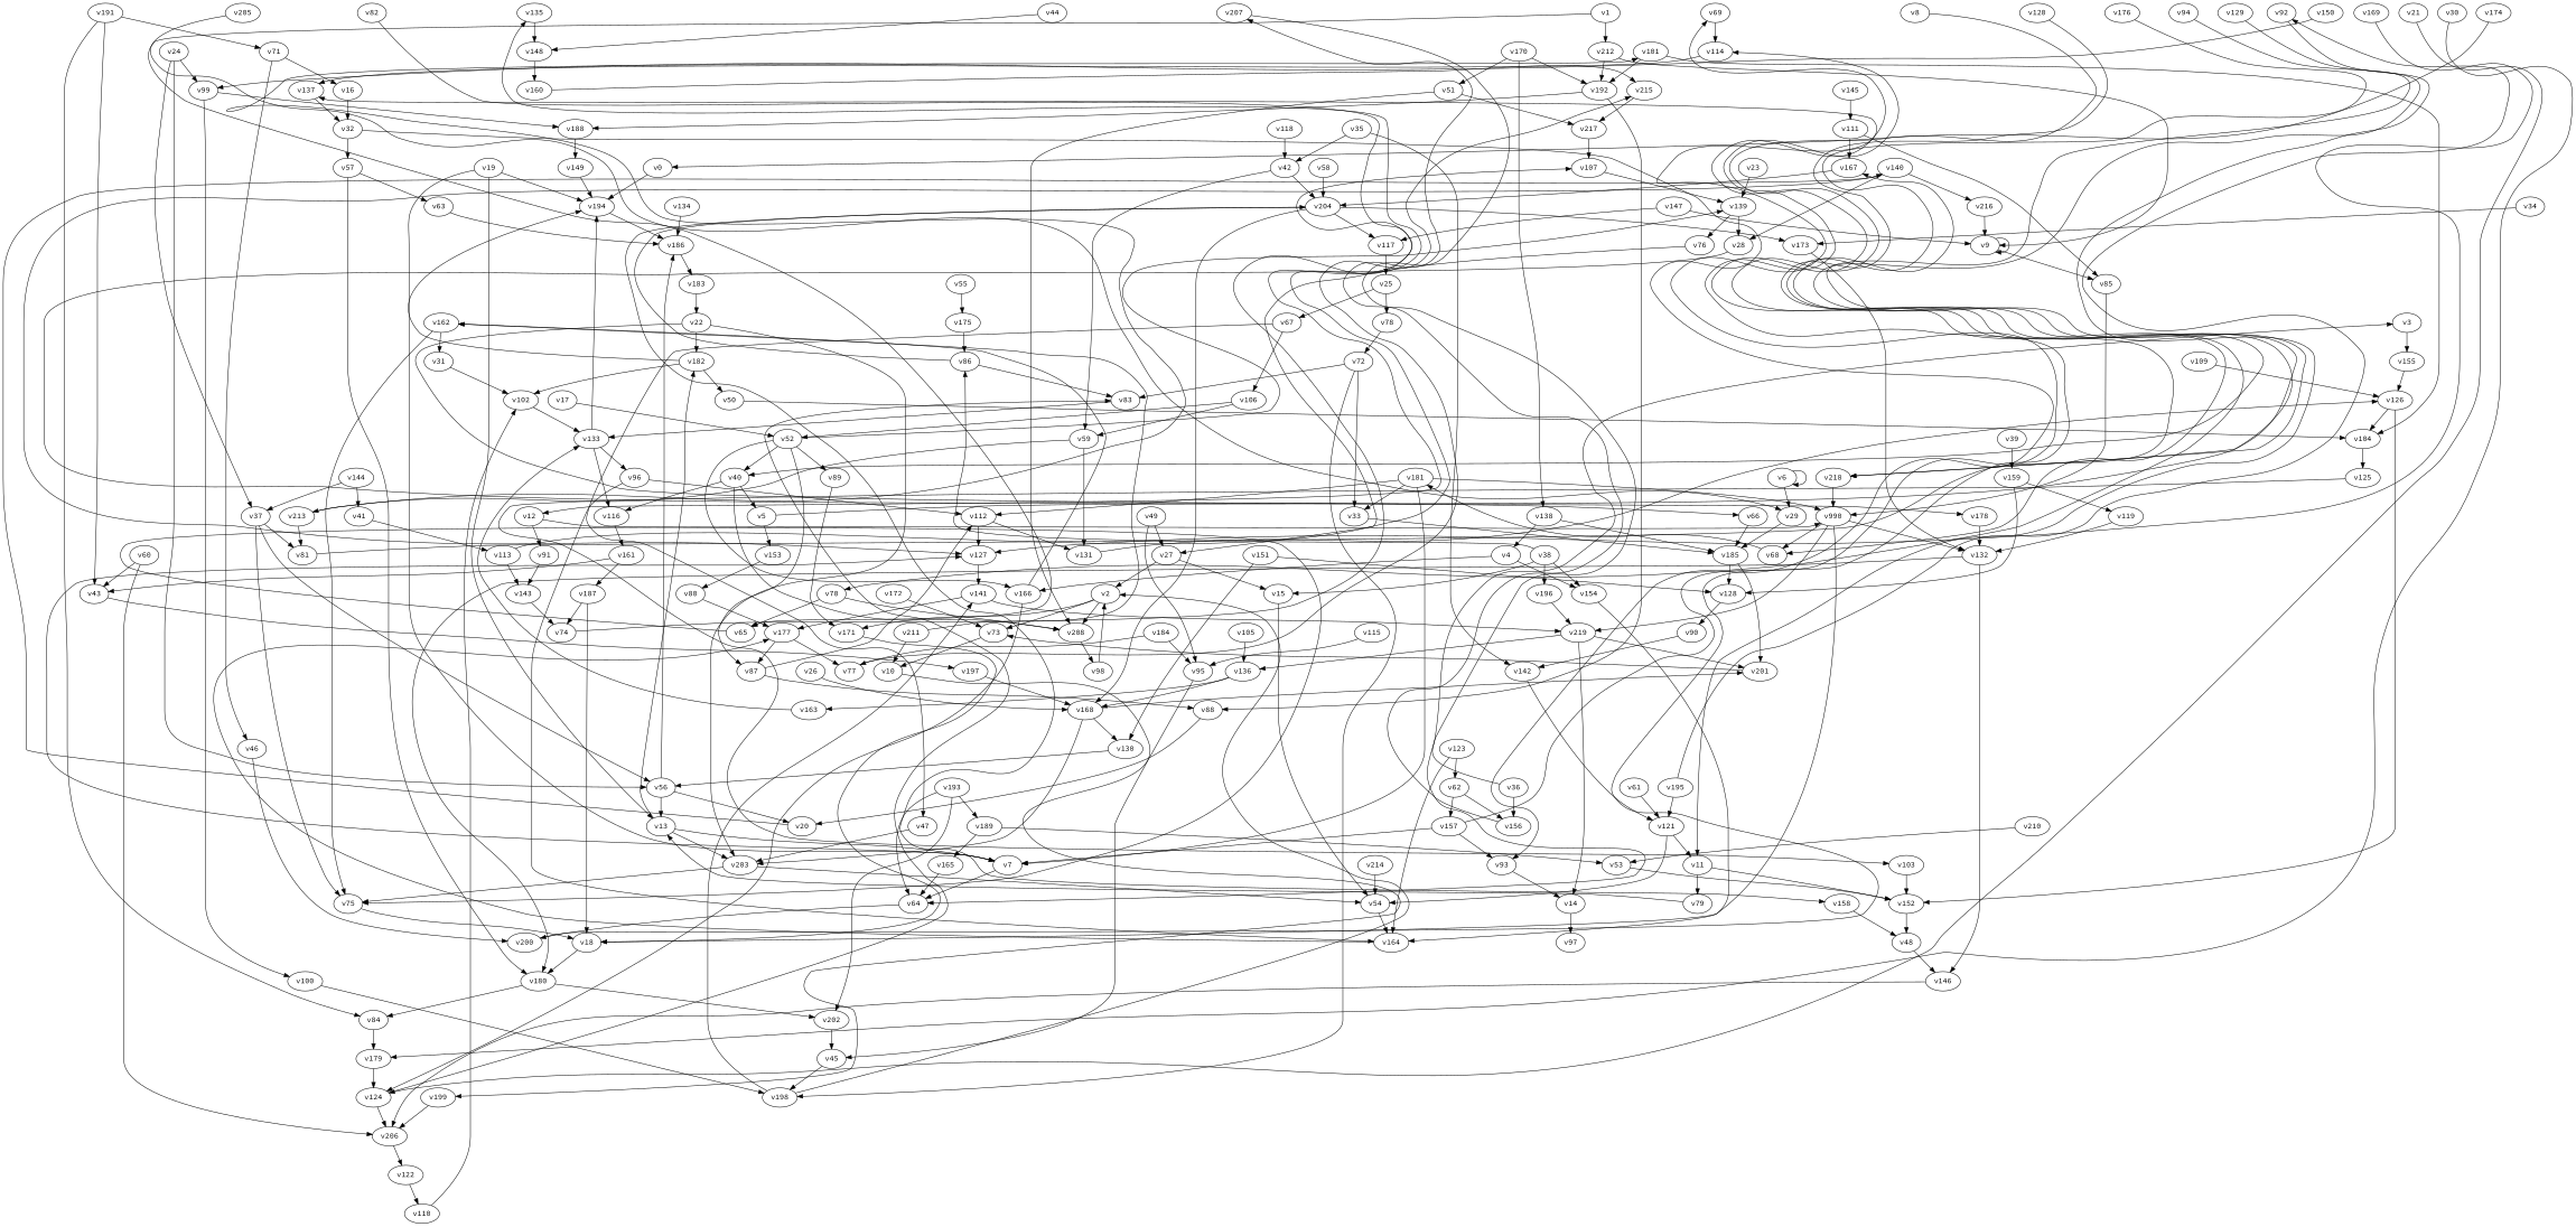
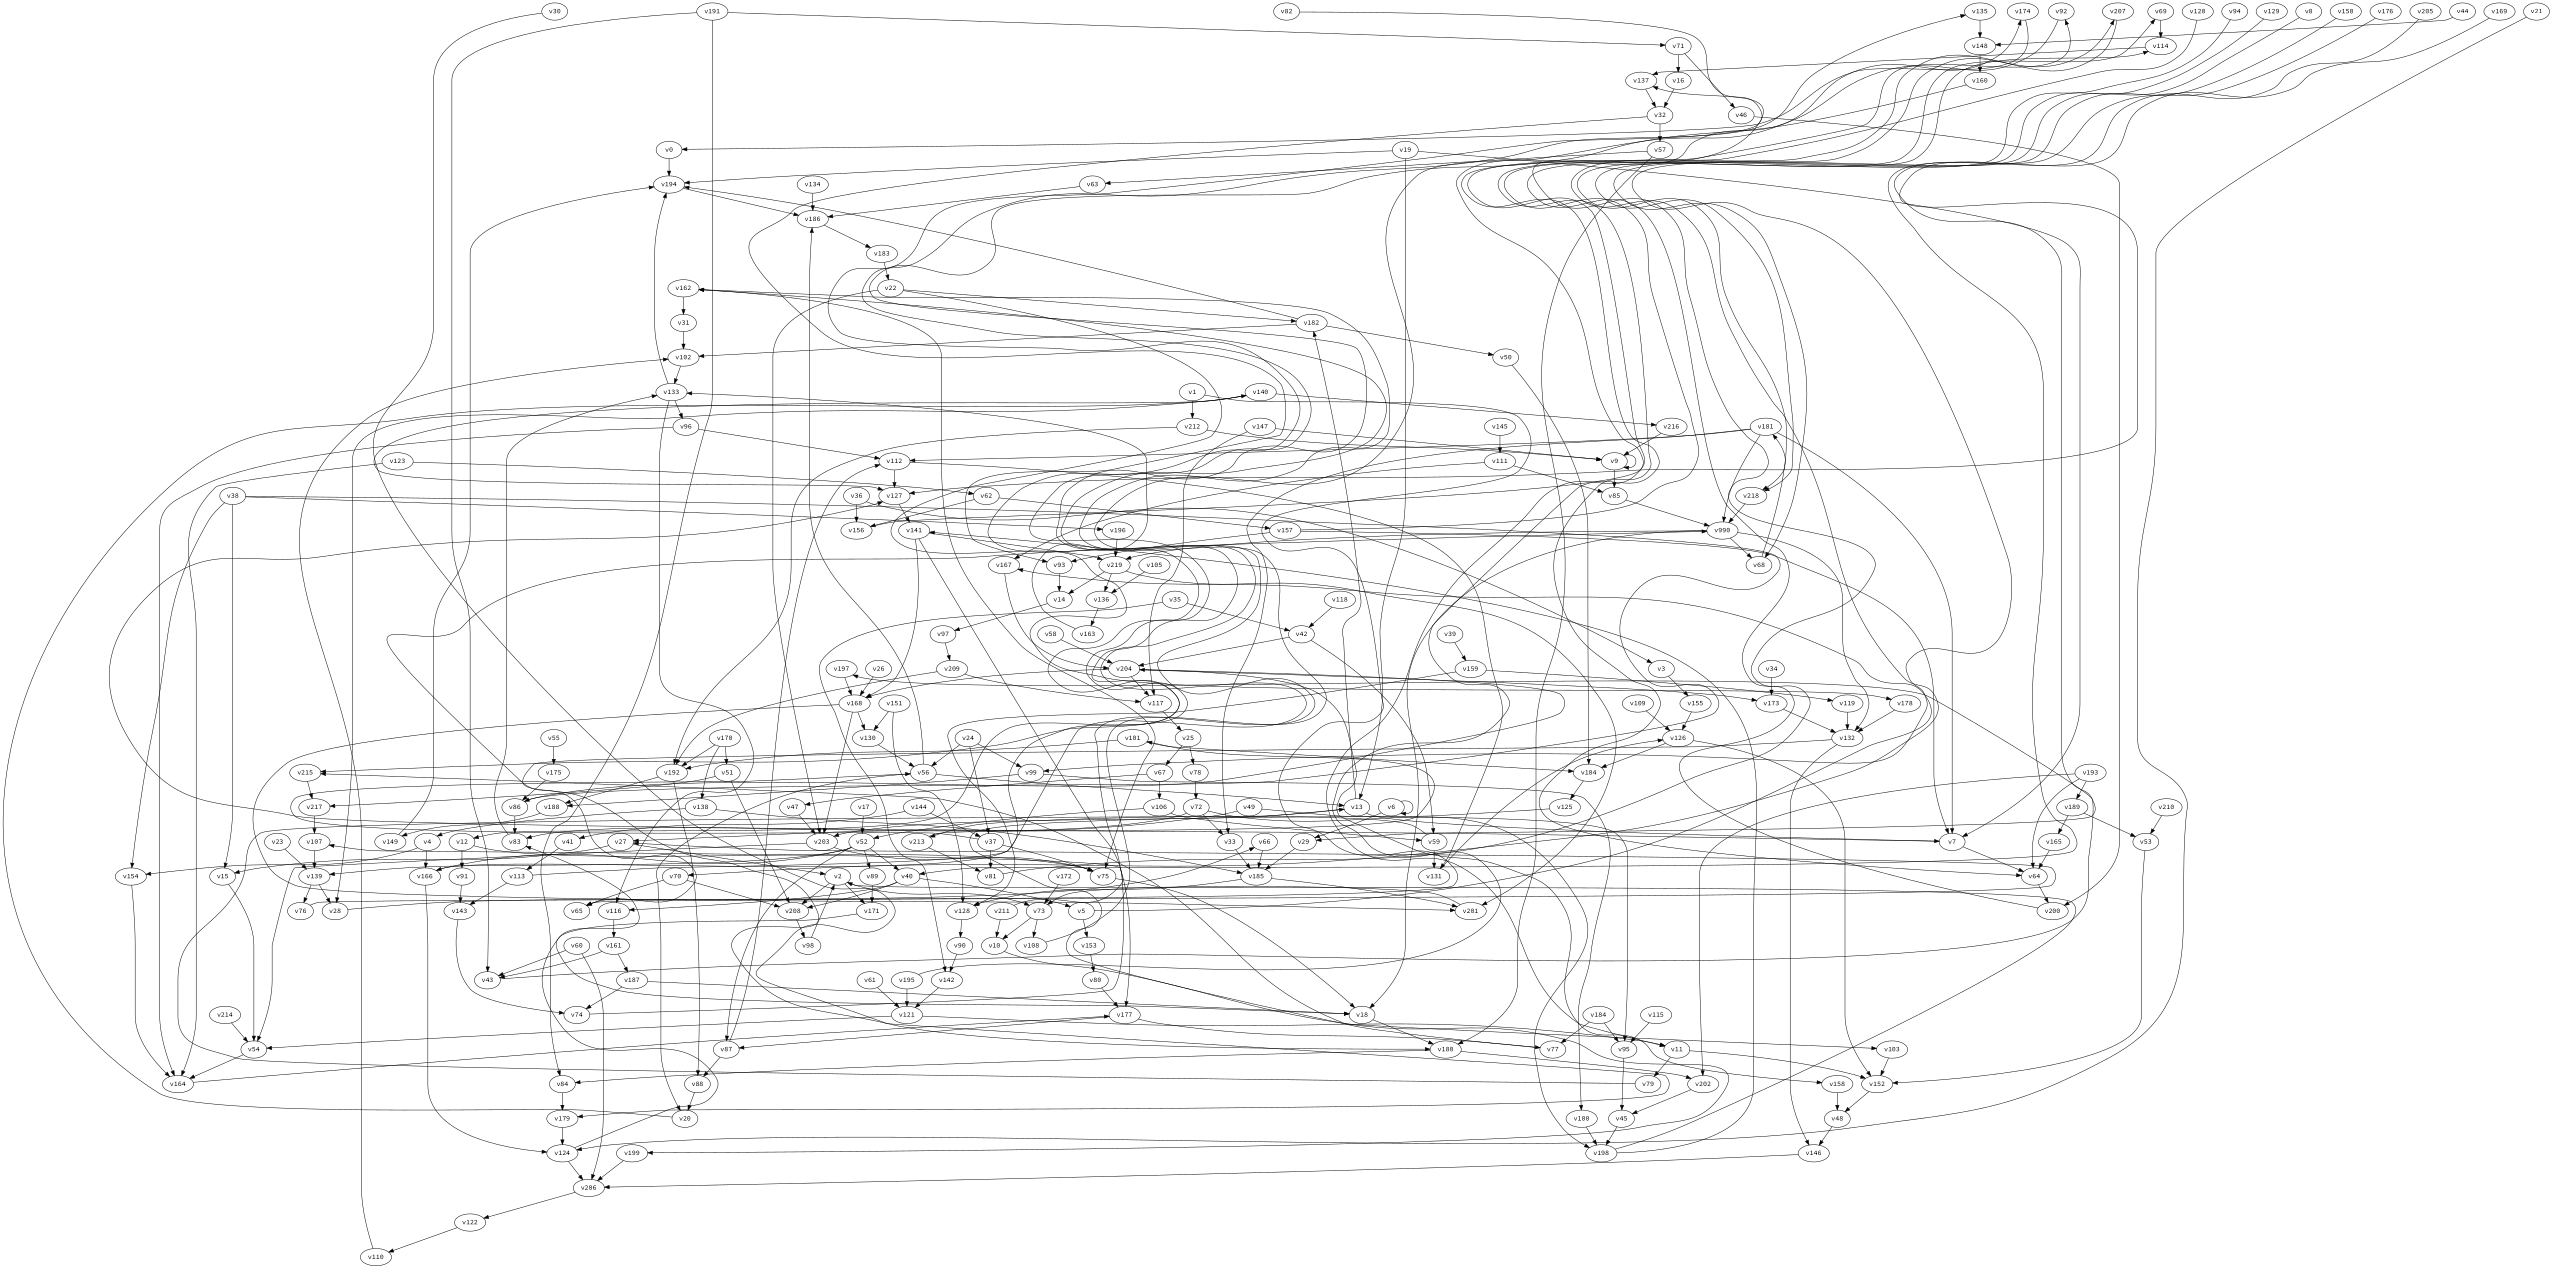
  digraph {
    fontname="Source Code Pro"
    node [fontname="Source Code Pro" player=1]
    edge [fontname="Source Code Pro"]
    v0
    v194
    v186 [player=0]
    v65 [player=0]
    v1
    v212 [player=0]
    n7 [label=v990 player=0]
    v9
    v192 [player=0]
    v2 [player=0]
    v73 [player=0]
    v171
    v208
    v10
+   v108
    v18 [player=0]
    v98
    v155 [player=0]
    v3
    v126 [player=0]
    v4 [player=0]
    v154 [player=0]
    v166 [player=0]
    v164
    v124 [player=0]
    v162
    v5
    v153
    v167
    v80
    v204
    v6
    v29 [player=0]
    v185
    v7 [player=0]
    v64
    v127 [player=0]
    v200
    v141 [player=0]
    v8 [player=0]
    v68
    v181 [player=0]
    v85
    v199
    v206
    v11
    v79
    v152 [player=0]
    v13
    v48 [player=0]
    v12 [player=0]
    v75
    v91
    v143
    v182 [player=0]
    v203
    v102
    v50
    v54 [player=0]
    v97 [player=0]
    v14
+   v209 [player=0]
    v15 [player=0]
    v16 [player=0]
    v32
    v57
    v93
    v17 [player=0]
    v52
    v139
    v40 [player=0]
    v87 [player=0]
    v89 [player=0]
    v180
    v84
    v202
    v19
    v20
    v140
    v28
    v216 [player=0]
    v21
    v83
    v22
    v178
    v132
    v23
    v76 [player=0]
    v24 [player=0]
    v37 [player=0]
    v56
    v99
    v81
    v100 [player=0]
    v188 [player=0]
    v25
    v67
    v78 [player=0]
    v47
    v106 [player=0]
    v72 [player=0]
    v26
    v168
    v130
    v201 [player=0]
    v27 [player=0]
    v66
    v128
    v30 [player=0]
    v179 [player=0]
    v31 [player=0]
    v133
    v63 [player=0]
    v33 [player=0]
    v34 [player=0]
    v173
    v35
    v42
    v142
    v59
    v121 [player=0]
    v36
    v156
    v207
    v137 [player=0]
    v38
    v86
    v196 [player=0]
    v219 [player=0]
    v39 [player=0]
    v159 [player=0]
    v119
    v116 [player=0]
    v161
    v41 [player=0]
    v113 [player=0]
    v135 [player=0]
    v131
    v213 [player=0]
    v117
    v158 [player=0]
    v43 [player=0]
    v197
    v148 [player=0]
    v44
    v160
    v45
    v198
    v46 [player=0]
    v114 [player=0]
    v146 [player=0]
    v49 [player=0]
    v95 [player=0]
    v104 [player=0]
    v125
    v51 [player=0]
    v217 [player=0]
    v107 [player=0]
    v88
    v112 [player=0]
    v53
    v177 [player=0]
    v55 [player=0]
    v175 [player=0]
    v183
    v58
    v101
    v60
    v122
    v61
    v62
    v157 [player=0]
    v69
    v70 [player=0]
    v71 [player=0]
    v174
    v74
    v215 [player=0]
    v77
    v82
    v96
    v90 [player=0]
    v92 [player=0]
    v94 [player=0]
    v218 [player=0]
    v149
    v103 [player=0]
    v136 [player=0]
    v105
    v163
    v109
    v110
    v111
    v115
    v187 [player=0]
    v118
    v120
    v123
    v129
    v134 [player=0]
    v138 [player=0]
    v144 [player=0]
    v145
    v147
    v150
    v151 [player=0]
    v165
    v169 [player=0]
    v170 [player=0]
    v172
    v176
    v184 [player=0]
    v189
    v191 [player=0]
    v193
    v195
    v205 [player=0]
    v210 [player=0]
    v211 [player=0]
    v214 [player=0]
    v0 -> v194
    v194 -> v186
    v186 -> v183
    v65 -> n7 [constraint="t < 11"]
    v1 -> v65 [constraint="t mod 3 == 1"]
    v1 -> v212
    v212 -> v9
    v212 -> v192
    n7 -> v18
    n7 -> v68
    n7 -> v132
    n7 -> v219
    v9 -> v9
    v9 -> v85
    v192 -> v188
    v192 -> v88
    v2 -> v73
    v2 -> v171
    v2 -> v208
    v73 -> v10
+   v73 -> v108
    v171 -> v18 [constraint="t mod 2 == 1"]
    v208 -> v98
    v10 -> v199 [constraint="t >= 4"]
+   v108 -> v174 [constraint="t mod 4 == 0"]
    v18 -> v180
    v98 -> v2
    v155 -> v126
    v3 -> v155
    v126 -> v152
    v126 -> v104
    v4 -> v154
    v4 -> v166
    v154 -> v164
    v166 -> v124
    v166 -> v162 [constraint="t >= 1"]
    v164 -> v177 [constraint="t < 13"]
    v124 -> v206
    v124 -> v83 [constraint="t mod 3 == 0"]
    v162 -> v75
    v162 -> v31
    v5 -> v153
    v5 -> v167 [constraint="t >= 1"]
    v153 -> v80
    v167 -> v204
    v80 -> v177
    v204 -> v168
    v204 -> v173
    v204 -> v117
    v204 -> v158 [constraint="t >= 2"]
    v6 -> v6 [constraint="t < 14"]
    v6 -> v29
    v29 -> v185
    v185 -> v201
    v185 -> v128
    v7 -> v64
    v7 -> v127 [constraint="t mod 2 == 1"]
    v64 -> v200
    v127 -> v141
    v200 -> v114 [constraint="t mod 5 == 1"]
    v141 -> v219
    v141 -> v177
    v8 -> v68 [constraint="t mod 4 == 3"]
    v68 -> v181
    v181 -> n7
    v181 -> v7
    v181 -> v33
    v181 -> v112
    v85 -> n7
    v199 -> v206
    v206 -> v122
    v11 -> v79
    v11 -> v152
    v79 -> v13 [constraint="t < 12"]
    v152 -> v48
    v13 -> v7
    v13 -> v182
    v13 -> v203
    v48 -> v146
    v12 -> v75 [constraint="t mod 5 == 0"]
    v12 -> v91
    v75 -> v18
    v91 -> v143
    v143 -> v74
    v182 -> v194 [constraint="t >= 2"]
    v182 -> v102
    v182 -> v50
    v203 -> v75
    v203 -> v54
    v102 -> v133
    v50 -> v104
    v54 -> v164
+   v97 -> v209
    v14 -> v97
+   v209 -> v192
+   v209 -> v117
    v15 -> v54
    v16 -> v32
    v32 -> v57
    v32 -> v93 [constraint="t mod 2 == 1"]
    v57 -> v180
    v57 -> v63
    v93 -> v14
    v17 -> v52
    v52 -> v166
    v52 -> v139 [constraint="t mod 5 == 0"]
    v52 -> v40
    v52 -> v87
    v52 -> v89
    v139 -> v28
    v139 -> v76
    v40 -> v208 [constraint="t >= 4"]
    v40 -> v5
    v40 -> v116
    v87 -> v88
    v87 -> v112
    v89 -> v171
    v180 -> v84
    v180 -> v202
    v84 -> v179
    v202 -> v45
    v19 -> v194
    v19 -> v7
    v19 -> v13
    v20 -> v140 [constraint="t >= 1"]
    v140 -> v127 [constraint="t >= 2"]
    v140 -> v28
    v140 -> v216
    v28 -> v66 [constraint="t mod 5 == 1"]
    v216 -> v9
    v21 -> v124 [constraint="t >= 1"]
    v83 -> v133
    v22 -> v182
    v22 -> v203
    v22 -> v178 [constraint="t < 6"]
    v178 -> v132
    v132 -> v180 [constraint="t >= 2"]
    v132 -> v146
    v23 -> v139
    v76 -> v27 [constraint="t >= 4"]
    v24 -> v37
    v24 -> v56
    v24 -> v99
    v37 -> v75
    v37 -> v56 [constraint="t >= 2"]
    v37 -> v81
    v56 -> v186
    v56 -> v13
    v56 -> v20
    v99 -> v100
    v99 -> v188
    v81 -> v137 [constraint="t >= 4"]
    v100 -> v198
    v188 -> v149
    v25 -> v67
    v25 -> v78
    v67 -> v47 [constraint="t mod 3 == 2"]
    v67 -> v106
    v78 -> v72
    v47 -> v203
    v106 -> v52
    v106 -> v59
    v72 -> v83
    v72 -> v33
    v72 -> v198
    v26 -> v168
    v168 -> v203
    v168 -> v130
    v168 -> v201 [constraint="t mod 3 == 0"]
    v130 -> v56
    v201 -> v73 [constraint="t < 14"]
    v27 -> v2
    v27 -> v15
    v66 -> v185
    v128 -> v90
    v30 -> v179 [constraint="t mod 5 == 3"]
    v179 -> v124
    v31 -> v102
    v133 -> v194
    v133 -> v116
    v133 -> v96
    v63 -> v186
    v33 -> v185
    v34 -> v173
    v173 -> v132
    v35 -> v42
    v35 -> v142
    v42 -> v204
    v42 -> v59
    v142 -> v121
    v59 -> v131
    v59 -> v213 [constraint="t < 9"]
    v121 -> v11
    v121 -> v54
    v36 -> v3 [constraint="t mod 5 == 2"]
    v36 -> v156
    v156 -> v207 [constraint="t mod 4 == 2"]
    v207 -> v64 [constraint="t >= 3"]
    v137 -> v32
    v38 -> v154
    v38 -> v15
    v38 -> v86 [constraint="t mod 3 == 1"]
    v38 -> v196
    v86 -> v204 [constraint="t >= 5"]
    v86 -> v83
    v196 -> v219
    v219 -> v14
    v219 -> v201
    v219 -> v136
    v39 -> v159
    v159 -> v128
    v159 -> v119
    v119 -> v132
    v116 -> v161
    v161 -> v43
    v161 -> v187
    v41 -> v113
    v113 -> v143
    v113 -> v135 [constraint="t mod 5 == 3"]
    v135 -> v148
    v131 -> v126 [constraint="t >= 4"]
    v213 -> v81
    v213 -> v101 [constraint="t < 10"]
    v117 -> v25
    v158 -> v48
    v43 -> v197 [constraint="t >= 4"]
    v197 -> v168
    v148 -> v160
    v44 -> v148 [constraint="t < 7"]
    v160 -> v215 [constraint="t >= 4"]
    v45 -> v198
    v198 -> v2 [constraint="t mod 3 == 2"]
    v198 -> v141
    v46 -> v200
    v114 -> v137 [constraint="t < 10"]
    v146 -> v206 [constraint="t < 12"]
    v49 -> v27
    v49 -> v95
    v95 -> v45
    v104 -> v125
    v125 -> v103 [constraint="t mod 5 == 4"]
    v51 -> v208
    v51 -> v217
    v217 -> v107
    v107 -> v139
    v88 -> v20
    v112 -> v127
    v112 -> v131
    v53 -> v152
    v177 -> v87
    v177 -> v77
    v55 -> v175
    v175 -> v86
    v183 -> v22
    v58 -> v204
    v101 -> v192
    v101 -> v104
    v60 -> v206
    v60 -> v43
    v122 -> v110
    v61 -> v121
    v62 -> v156
    v62 -> v157
    v157 -> v7
    v157 -> v93
    v157 -> v69 [constraint="t < 13"]
    v69 -> v114
    v70 -> v65
    v70 -> v208
    v71 -> v16
    v71 -> v46
    v174 -> v0 [constraint="t mod 5 == 4"]
    v74 -> v107 [constraint="t mod 4 == 1"]
    v215 -> v217
    v77 -> v215 [constraint="t < 5"]
    v82 -> v12 [constraint="t < 12"]
    v96 -> v164
    v96 -> v112
    v90 -> v142
    v92 -> v11 [constraint="t mod 4 == 2"]
    v94 -> v218 [constraint="t < 5"]
    v218 -> n7
    v149 -> v194
    v103 -> v152
-   v136 -> v168
+   v141 -> v168
    v136 -> v163
    v105 -> v136
    v163 -> v133
    v109 -> v126
    v110 -> v102
    v111 -> v167
    v111 -> v85
    v115 -> v95
    v187 -> v18
    v187 -> v74
    v118 -> v42
    v120 -> v70 [constraint="t >= 5"]
    v123 -> v164
    v123 -> v62
    v129 -> v218 [constraint="t >= 5"]
    v134 -> v186
    v138 -> v4
    v138 -> v185
    v144 -> v37
    v144 -> v41
    v145 -> v111
    v147 -> v9
    v147 -> v117
    v150 -> v99 [constraint="t >= 1"]
    v151 -> v130
    v151 -> v128
    v165 -> v64
    v169 -> v127 [constraint="t < 8"]
    v170 -> v192
    v170 -> v51
    v170 -> v138
    v172 -> v73
    v176 -> v40 [constraint="t mod 5 == 1"]
    v184 -> v95
    v184 -> v77
    v189 -> v53
    v189 -> v165
    v191 -> v84
    v191 -> v43
    v191 -> v71
    v193 -> v64
    v193 -> v202
    v193 -> v189
    v195 -> v121
    v195 -> v92 [constraint="t mod 2 == 0"]
    v205 -> v29 [constraint="t mod 2 == 0"]
    v210 -> v53
    v211 -> v10
    v211 -> v162 [constraint="t mod 4 == 1"]
    v214 -> v54
  }
